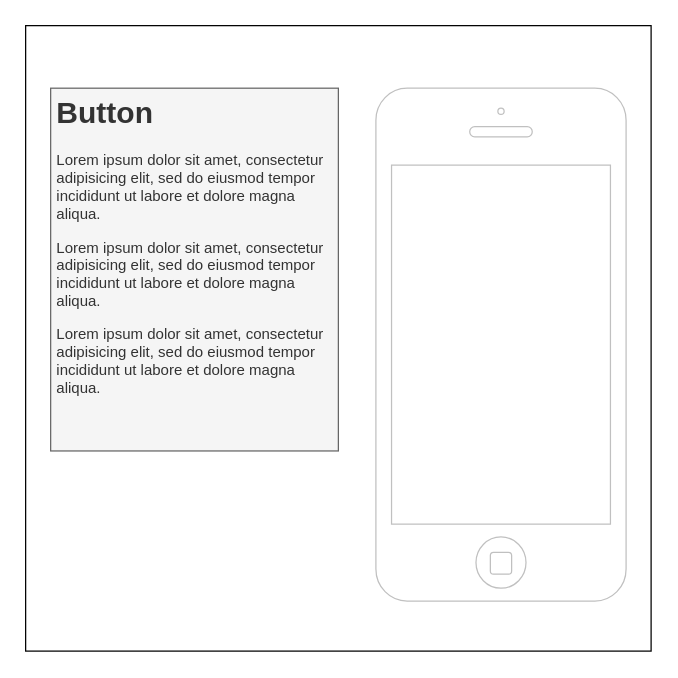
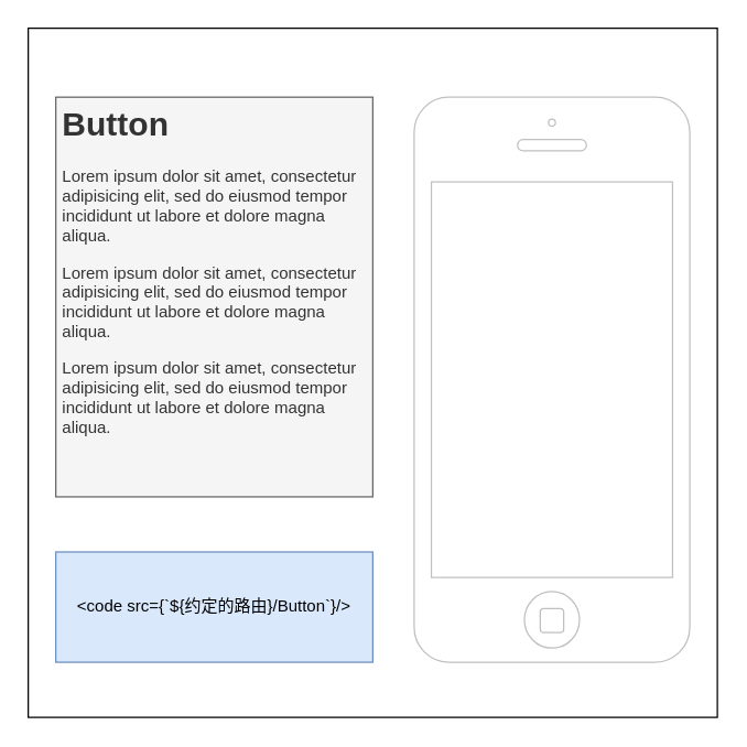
  <mxCell id="0" />
  <mxCell id="1" parent="0" />
  <mxCell id="2" value="" style="whiteSpace=wrap;html=1;aspect=fixed;" vertex="1" parent="1"><mxGeometry x="20" y="20" width="500" height="500" as="geometry" /></mxCell>
  <mxCell id="3" value="&lt;h1&gt;Button&lt;/h1&gt;&lt;p&gt;Lorem ipsum dolor sit amet, consectetur adipisicing elit, sed do eiusmod tempor incididunt ut labore et dolore magna aliqua.&lt;/p&gt;&lt;p&gt;Lorem ipsum dolor sit amet, consectetur adipisicing elit, sed do eiusmod tempor incididunt ut labore et dolore magna aliqua.&lt;br&gt;&lt;/p&gt;&lt;p&gt;Lorem ipsum dolor sit amet, consectetur adipisicing elit, sed do eiusmod tempor incididunt ut labore et dolore magna aliqua.&lt;br&gt;&lt;/p&gt;" style="text;html=1;strokeColor=#666666;fillColor=#f5f5f5;spacing=5;spacingTop=-20;whiteSpace=wrap;overflow=hidden;rounded=0;fontColor=#333333;" vertex="1" parent="1"><mxGeometry x="40" y="70" width="230" height="290" as="geometry" /></mxCell>
  <mxCell id="4" value="" style="html=1;verticalLabelPosition=bottom;labelBackgroundColor=#ffffff;verticalAlign=top;shadow=0;dashed=0;strokeWidth=1;shape=mxgraph.ios7.misc.iphone;strokeColor=#c0c0c0;" vertex="1" parent="1"><mxGeometry x="300" y="70" width="200" height="410" as="geometry" /></mxCell>
+ <mxCell id="5" value="&amp;lt;code src={`${约定的路由}/Button`}/&amp;gt;" style="rounded=0;whiteSpace=wrap;html=1;fillColor=#dae8fc;strokeColor=#6c8ebf;" vertex="1" parent="1"><mxGeometry x="40" y="400" width="230" height="80" as="geometry" /></mxCell>
